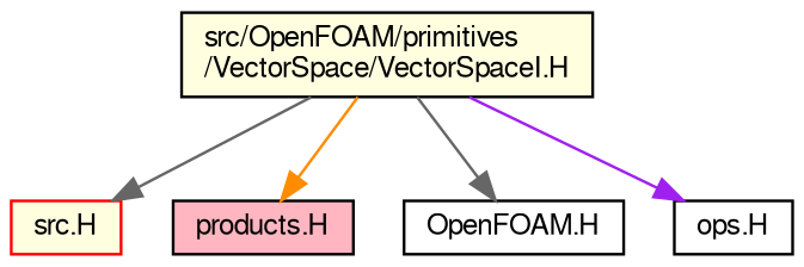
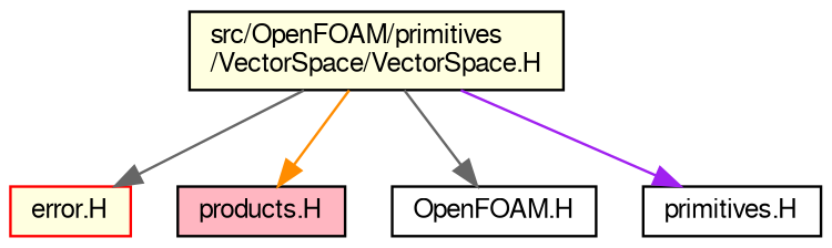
  digraph {
    node [color=black fillcolor=lightyellow fontname=FreeSans fontsize=10 shape=record style=filled]
    edge [color=gray40 fontname=FreeSans fontsize=10 labelfontname=FreeSans labelfontsize=10 style=solid]
-   n1 [fontcolor=black height=0.2 label="src/OpenFOAM/primitives\l/VectorSpace/VectorSpaceI.H" width=0.4]
-   n2 [color=red height=0.2 label="src.H" width=0.4]
+   n1 [fontcolor=black height=0.2 label="src/OpenFOAM/primitives\l/VectorSpace/VectorSpace.H" width=0.4]
+   n2 [color=red height=0.2 label="error.H" width=0.4]
    n3 [fillcolor=lightpink height=0.2 label="products.H" width=0.4]
    n4 [fillcolor=white height=0.2 label="OpenFOAM.H" width=0.4]
-   n5 [fillcolor=white height=0.2 label="ops.H" width=0.4]
+   n5 [fillcolor=white height=0.2 label="primitives.H" width=0.4]
    n1 -> n2
    n1 -> n3 [color=darkorange]
    n1 -> n4
    n1 -> n5 [color=purple]
  }
